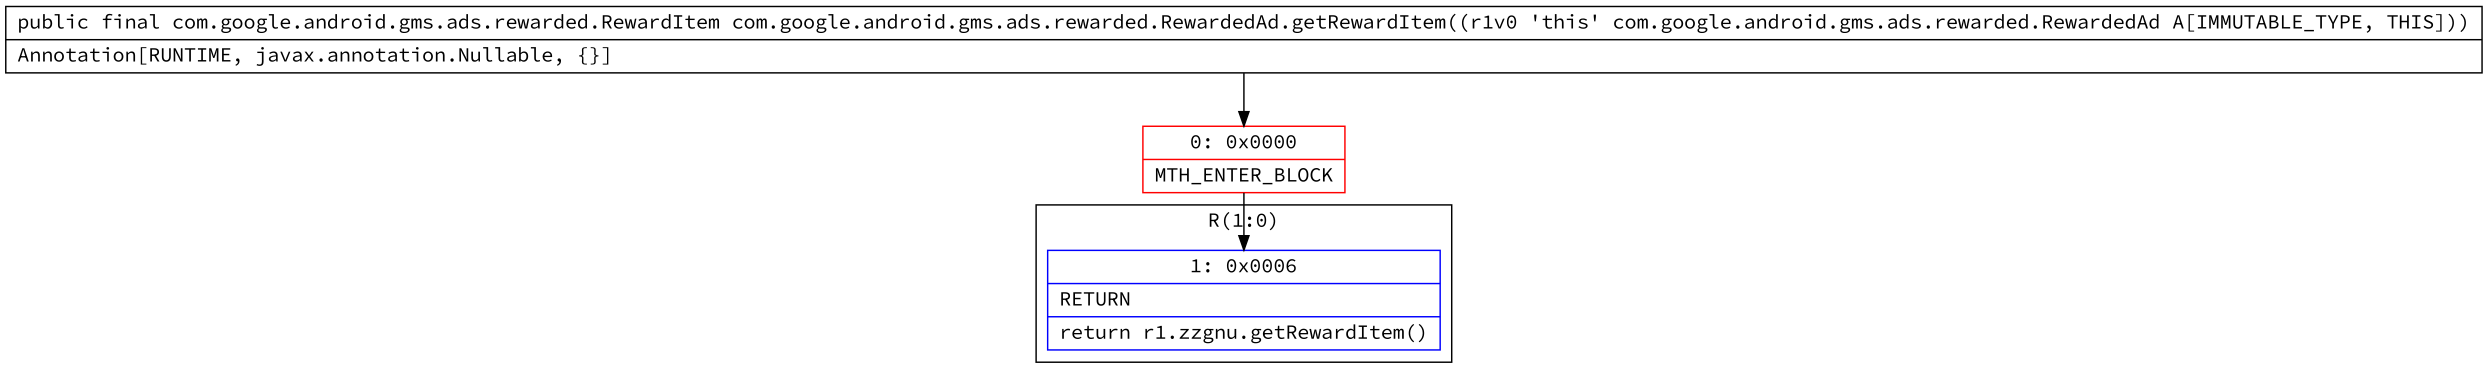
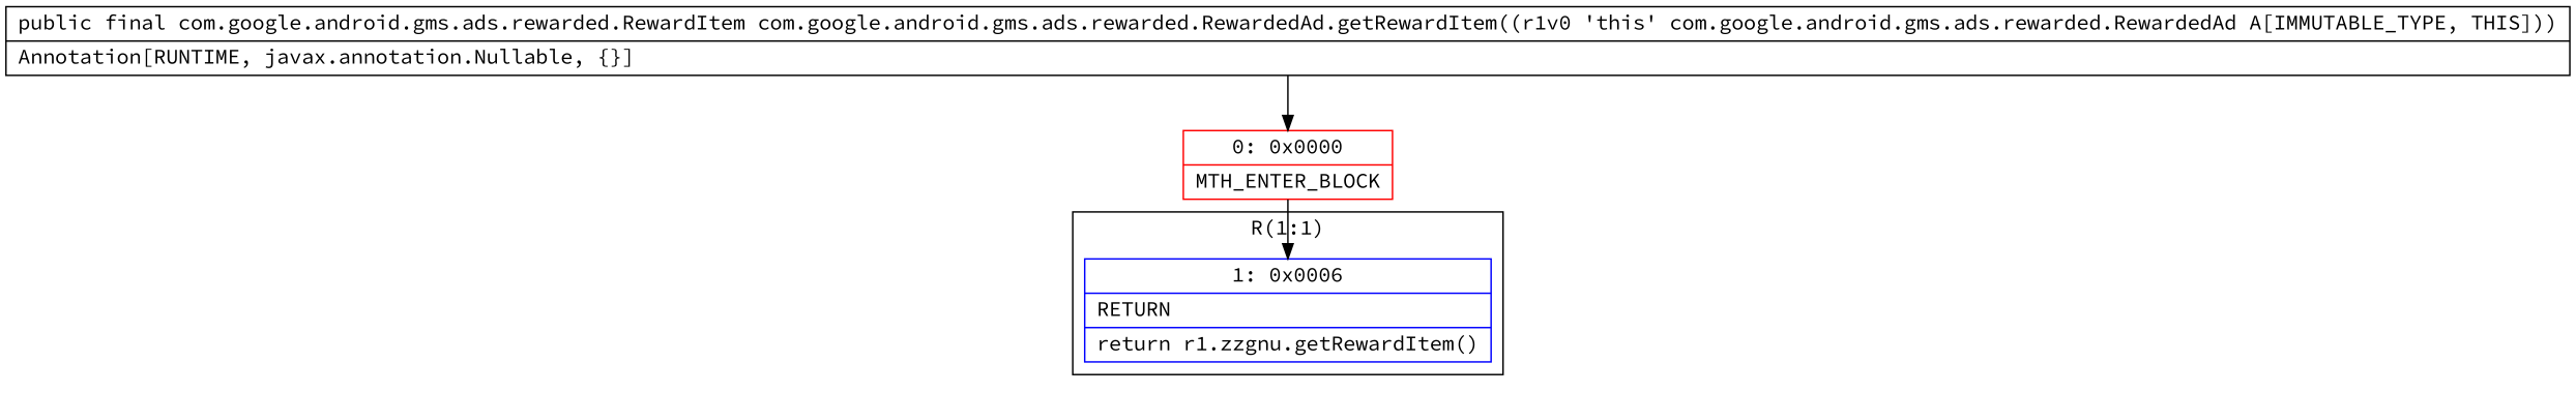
  digraph {
    fontname="Source Code Pro"
    node [shape=record fontname="Source Code Pro"]
    edge [fontname="Source Code Pro"]
    n1 [color=blue label="{1\:\ 0x0006|RETURN\l|return r1.zzgnu.getRewardItem()\l}"]
    n2 [color=red label="{0\:\ 0x0000|MTH_ENTER_BLOCK\l}"]
    n3 [label="{public final com.google.android.gms.ads.rewarded.RewardItem com.google.android.gms.ads.rewarded.RewardedAd.getRewardItem((r1v0 'this' com.google.android.gms.ads.rewarded.RewardedAd A[IMMUTABLE_TYPE, THIS]))  | Annotation[RUNTIME, javax.annotation.Nullable, \{\}]\l}"]
    subgraph cluster_1 {
-     label="R(1:0)"
+     label="R(1:1)"
      n1
    }
    n2 -> n1
    n3 -> n2
  }
